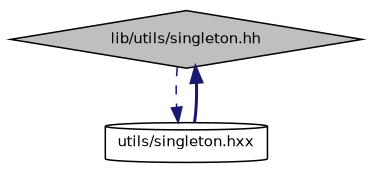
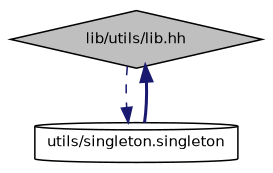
  digraph {
    node [color=black fontname=Helvetica fontsize=10 style=filled]
    edge [color=midnightblue fontname=Helvetica fontsize=10 labelfontname=Helvetica labelfontsize=10]
-   n1 [fillcolor=grey75 fontcolor=black height=0.2 label="lib/utils/singleton.hh" shape=diamond width=0.4]
-   n2 [fillcolor=white height=0.2 label="utils/singleton.hxx" shape=cylinder width=0.4]
+   n1 [fillcolor=grey75 fontcolor=black height=0.2 label="lib/utils/lib.hh" shape=diamond width=0.4]
+   n2 [fillcolor=white height=0.2 label="utils/singleton.singleton" shape=cylinder width=0.4]
    n1 -> n2 [style=dashed]
    n2 -> n1 [style=bold]
  }
